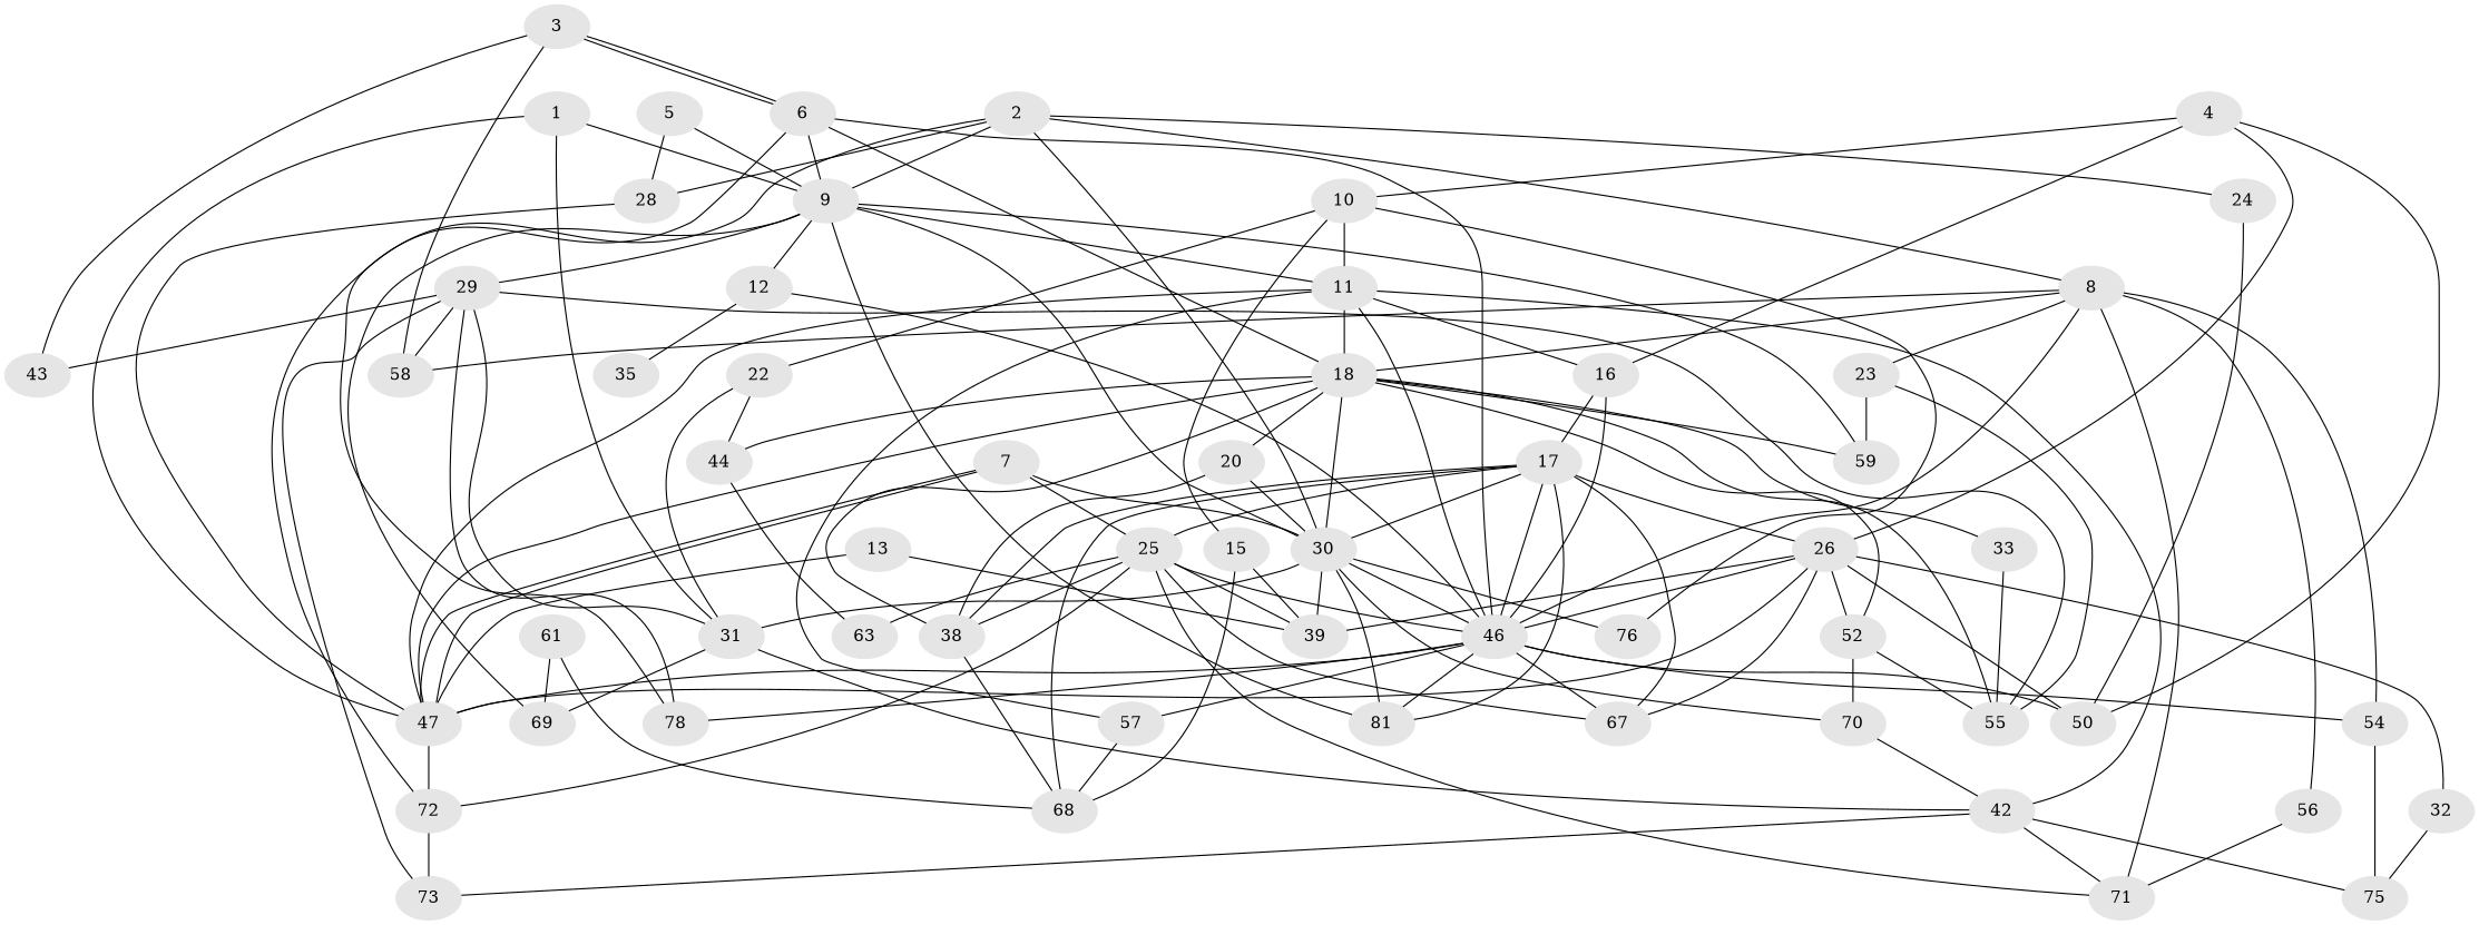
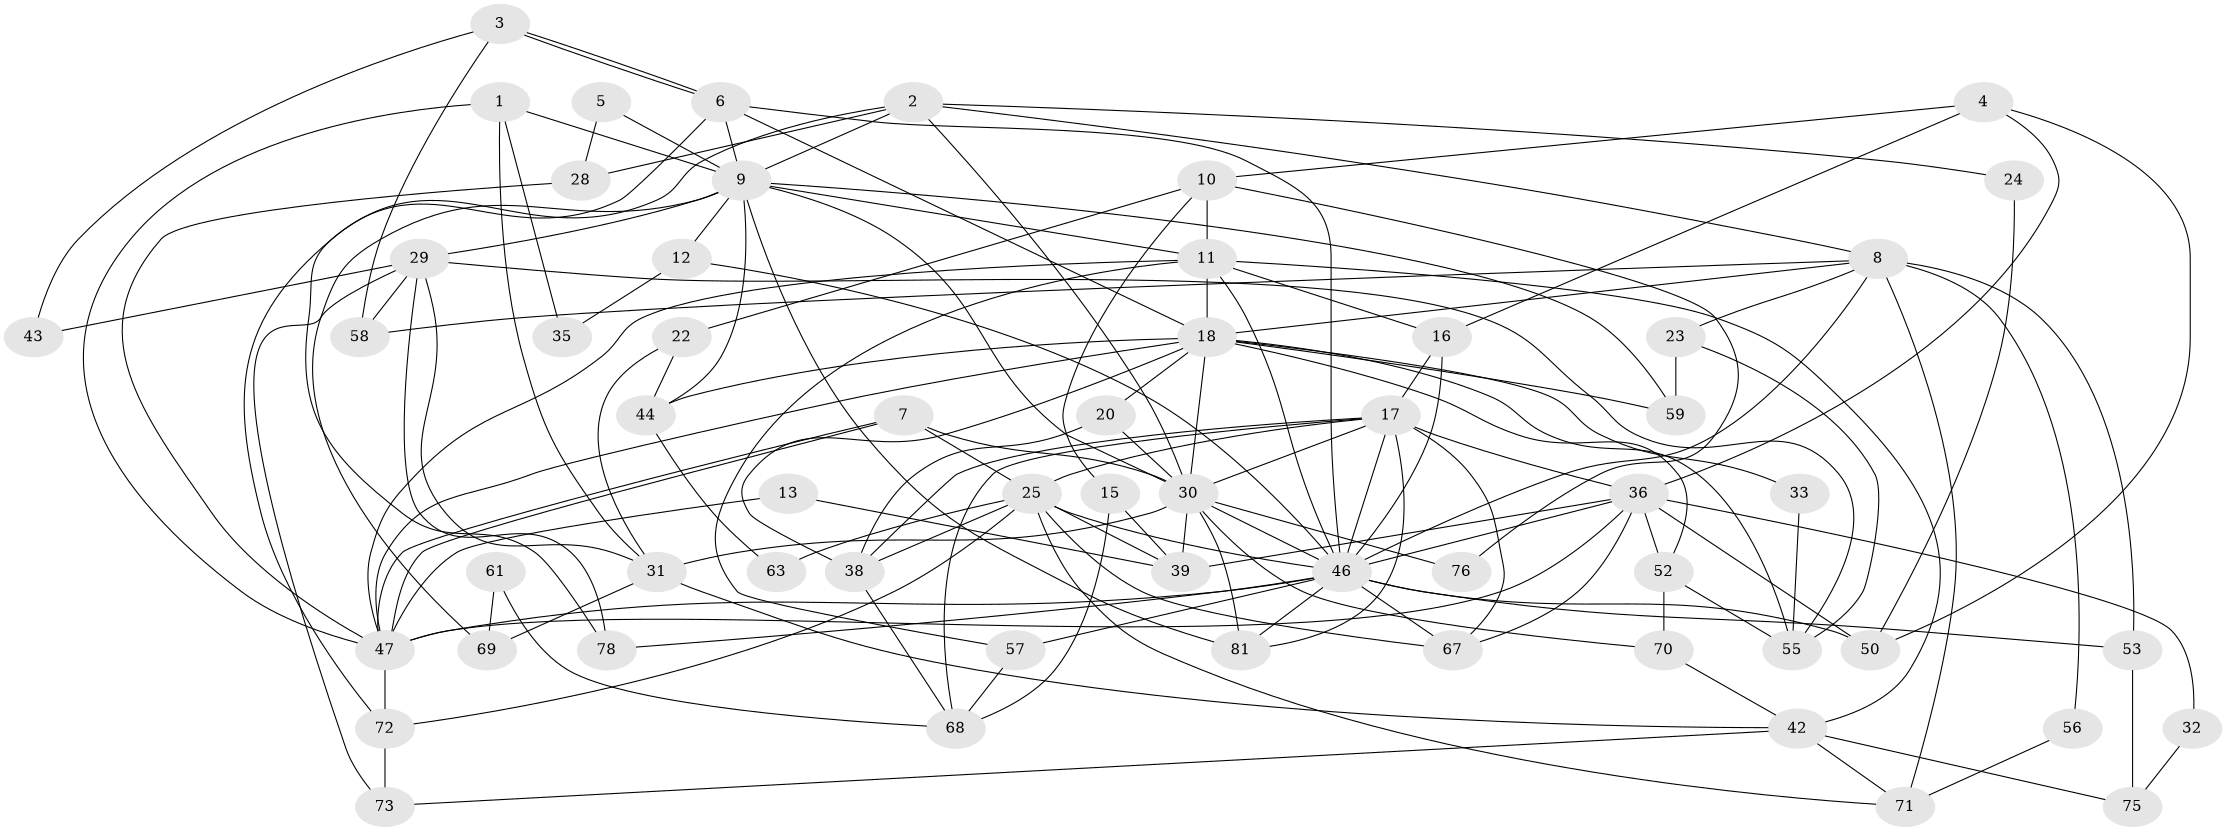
  graph {
    node [color=gray90 style=filled]
    9 [super="+14"]
    30 [super="+49+51+36"]
    11 [super="+19"]
    12
    29
    44
    59
    69
    81
    1
    31
    35
    47 [super="+79"]
    42
    72
    8 [super="+80"]
    58
    18 [super="+48+45"]
    46 [super="+65+53"]
    23
-   54
+   54 [label=53]
    56
    71
    2
    24
    28
    50
    76
    39
    70
    73
    3
    6
    43
    78
    10 [super="+37"]
    15
    22
    4
    16
-   26 [super="+34"]
+   26 [super="+34" label=36]
    17 [super="+64+27"]
    67
    52
    32
    5
    38 [super="+40"]
    20
    33
    55
    57
    25 [super="+41"]
    63
    7
    75
    68 [super="+77"]
    13
    61
    9 -- 30
    9 -- 11
    9 -- 12
    9 -- 29
+   9 -- 44
    9 -- 59
    9 -- 69
    9 -- 81
    30 -- 81 [weight=2]
    30 -- 31
    30 -- 46
    30 -- 76 [weight=2]
    30 -- 39
    30 -- 70
    11 -- 47
    11 -- 42
    11 -- 18
    11 -- 46
    11 -- 16
    11 -- 57
    12 -- 35
    12 -- 46 [weight=2]
    29 -- 31
    29 -- 58
    29 -- 73
    29 -- 43
    29 -- 78
    29 -- 55
    44 -- 63
    1 -- 9
    1 -- 31
+   1 -- 35
    1 -- 47
    31 -- 69
    31 -- 42
    47 -- 72
    42 -- 71
    42 -- 73
    42 -- 75
    72 -- 73
    8 -- 58
    8 -- 18
    8 -- 46
    8 -- 23
    8 -- 54
    8 -- 56
    8 -- 71
    18 -- 30
    18 -- 44
    18 -- 59
    18 -- 47
    18 -- 52
    18 -- 38
    18 -- 20
    18 -- 33
    18 -- 55
    46 -- 81
    46 -- 47
    46 -- 54
    46 -- 50
    46 -- 78
    46 -- 67
    46 -- 57
    23 -- 59
    23 -- 55
    54 -- 75
    56 -- 71
    2 -- 9
    2 -- 30
    2 -- 72
    2 -- 8
    2 -- 24
    2 -- 28
    24 -- 50
    28 -- 47
    70 -- 42
    3 -- 58
    3 -- 6
    3 -- 6
    3 -- 43
    6 -- 9
    6 -- 18
    6 -- 46
    6 -- 78
    10 -- 11
    10 -- 76
    10 -- 15
    10 -- 22
    15 -- 39
    15 -- 68
    22 -- 44
    22 -- 31
    4 -- 50
    4 -- 10
    4 -- 16
    4 -- 26
    16 -- 46
    16 -- 17
    26 -- 47
    26 -- 46
    26 -- 50
    26 -- 39
    26 -- 67
    26 -- 52
    26 -- 32
    17 -- 30
    17 -- 81
    17 -- 46
    17 -- 26
    17 -- 67
    17 -- 38
    17 -- 25
    17 -- 68
    52 -- 70
    52 -- 55
    32 -- 75
    5 -- 9
    5 -- 28
    38 -- 68
    20 -- 30
    20 -- 38
    33 -- 55
    57 -- 68
    25 -- 72
    25 -- 46
    25 -- 71
    25 -- 39
    25 -- 67
    25 -- 38
    25 -- 63
    7 -- 30
    7 -- 47
    7 -- 47
    7 -- 25
    13 -- 47
    13 -- 39
    61 -- 69
    61 -- 68
  }
